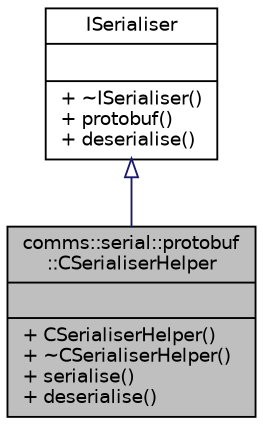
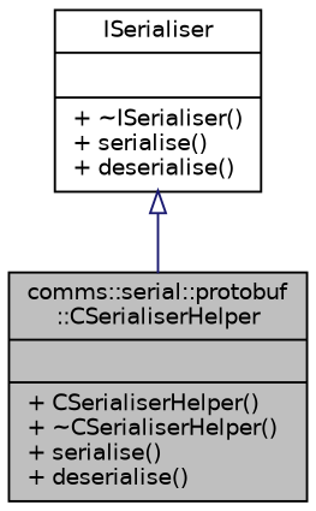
  digraph {
    node [color=black fontname=Helvetica fontsize=10 shape=record style=filled]
    n1 [fillcolor=grey75 fontcolor=black height=0.2 label="{comms::serial::protobuf\l::CSerialiserHelper\n||+ CSerialiserHelper()\l+ ~CSerialiserHelper()\l+ serialise()\l+ deserialise()\l}" width=0.4]
-   n2 [fillcolor=white height=0.2 label="{ISerialiser\n||+ ~ISerialiser()\l+ protobuf()\l+ deserialise()\l}" width=0.4]
+   n2 [fillcolor=white height=0.2 label="{ISerialiser\n||+ ~ISerialiser()\l+ serialise()\l+ deserialise()\l}" width=0.4]
    n2 -> n1 [arrowtail=onormal color=midnightblue dir=back fontname=Helvetica fontsize=10 labelfontname=Helvetica labelfontsize=10 style=solid]
  }
